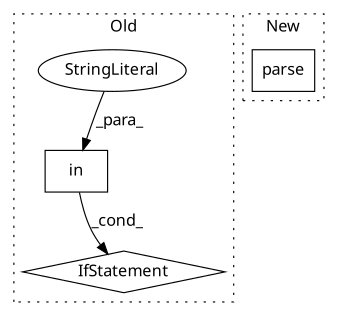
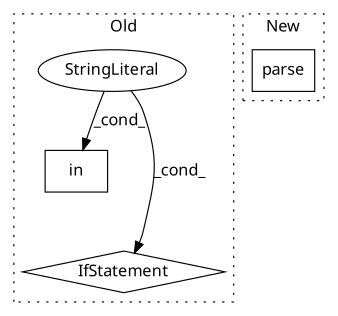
  digraph {
    fontname="Noto Sans"
    node [s=3074 shape=box fontname="Noto Sans"]
    edge [fontname="Noto Sans"]
    n1 [a=105 l=13 label=in]
    n2 [a=25 l="8,2" label=IfStatement s="3066,3087" shape=diamond]
    n3 [a=45 l=6 label=StringLiteral shape=ellipse]
    n4 [a=32 l="6,1" label=parse s="3116,3125"]
    subgraph cluster_1 {
      label=Old
      style=dotted
      n1
      n2
      n3
    }
    subgraph cluster_2 {
      label=New
      style=dotted
      n4
    }
-   n1 -> n2 [label=_cond_]
-   n3 -> n1 [label=_para_]
+   n3 -> n2 [label=_cond_]
+   n3 -> n1 [label=_cond_]
  }
